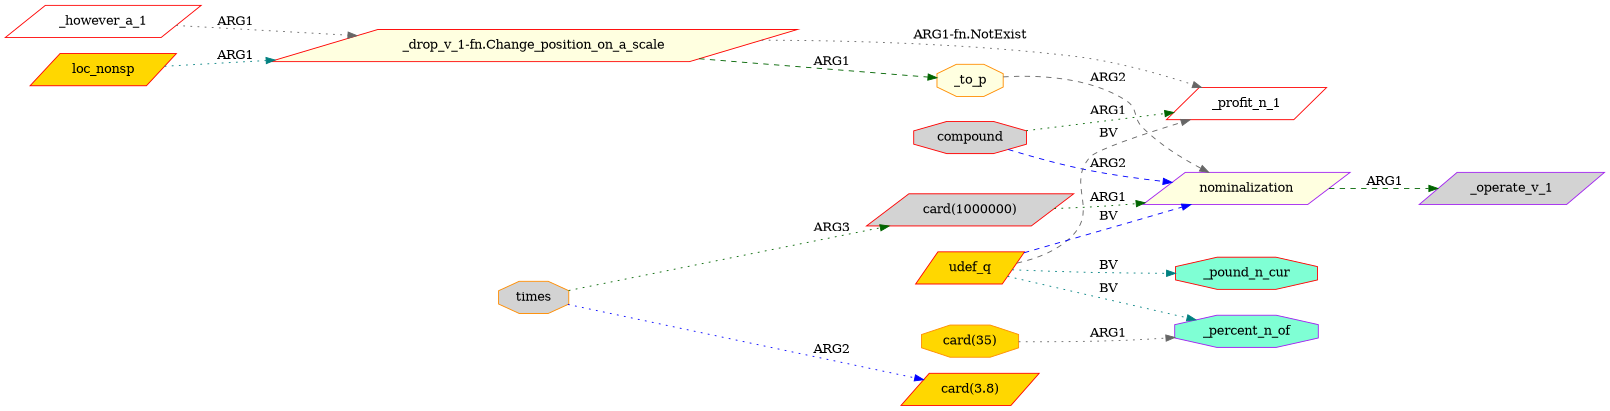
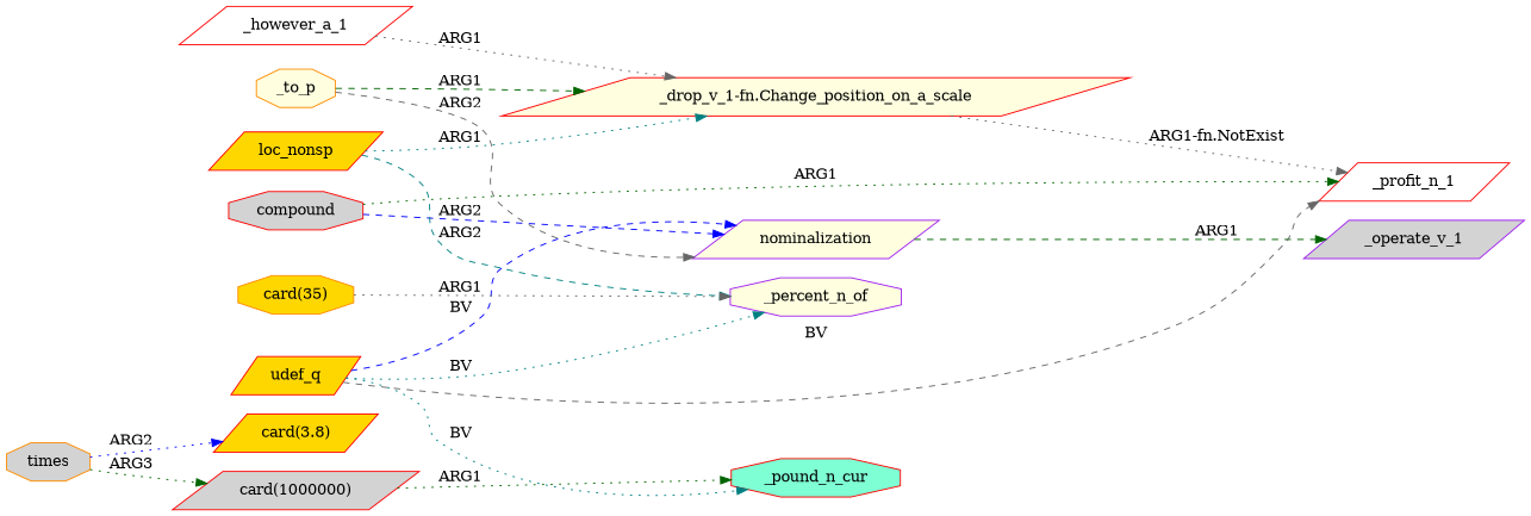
  digraph {
    rankdir=LR
    node [color=red fillcolor=lightgrey shape=parallelogram style=filled]
    edge [color=darkgreen style=dotted]
    compound [shape=octagon]
    _profit_n_1 [fillcolor=white]
    nominalization [color=purple fillcolor=lightyellow]
    _operate_v_1 [color=purple]
    _however_a_1 [fillcolor=white]
    "_drop_v_1-fn.Change_position_on_a_scale" [fillcolor=lightyellow]
    _to_p [color=darkorange fillcolor=lightyellow shape=octagon]
    _pound_n_cur [fillcolor=aquamarine shape=octagon]
    udef_q [fillcolor=gold]
-   _percent_n_of [color=purple fillcolor=aquamarine shape=octagon]
+   _percent_n_of [color=purple fillcolor=lightyellow shape=octagon]
    loc_nonsp [fillcolor=gold]
    "card(1000000)"
    times [color=darkorange shape=octagon]
    "card(3.8)" [fillcolor=gold]
    "card(35)" [color=darkorange fillcolor=gold shape=octagon]
    compound -> _profit_n_1 [label=ARG1]
    compound -> nominalization [color=blue label=ARG2 style=dashed]
    nominalization -> _operate_v_1 [label=ARG1 style=dashed]
    _however_a_1 -> "_drop_v_1-fn.Change_position_on_a_scale" [color=gray40 label=ARG1]
    "_drop_v_1-fn.Change_position_on_a_scale" -> _profit_n_1 [color=gray40 label="ARG1-fn.NotExist"]
    _to_p -> nominalization [color=gray40 label=ARG2 style=dashed]
-   "_drop_v_1-fn.Change_position_on_a_scale" -> _to_p [label=ARG1 style=dashed]
+   _to_p -> "_drop_v_1-fn.Change_position_on_a_scale" [label=ARG1 style=dashed]
    udef_q -> _profit_n_1 [color=gray40 label=BV style=dashed]
    udef_q -> nominalization [color=blue label=BV style=dashed]
    udef_q -> _pound_n_cur [color=teal label=BV]
    udef_q -> _percent_n_of [color=teal label=BV]
    loc_nonsp -> "_drop_v_1-fn.Change_position_on_a_scale" [color=teal label=ARG1]
-   "card(1000000)" -> nominalization [label=ARG1]
+   loc_nonsp -> _percent_n_of [color=teal label=ARG2 style=dashed]
+   "card(1000000)" -> _pound_n_cur [label=ARG1]
    times -> "card(1000000)" [label=ARG3]
    times -> "card(3.8)" [color=blue label=ARG2]
    "card(35)" -> _percent_n_of [color=gray40 label=ARG1]
  }
